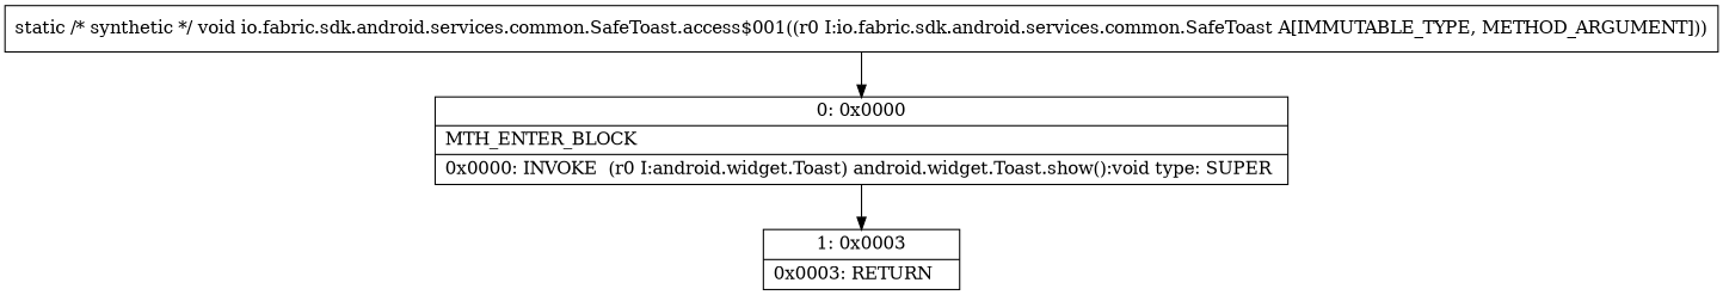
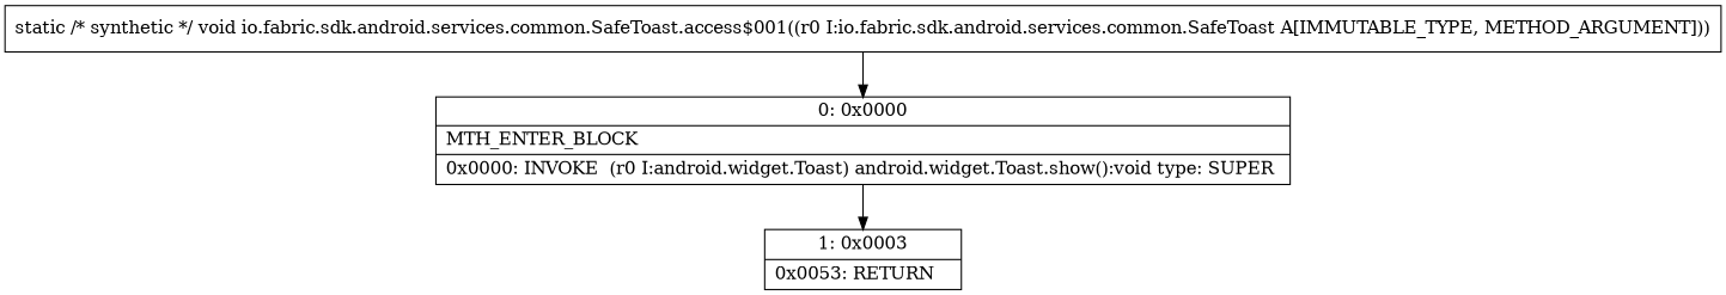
  digraph {
    node [shape=record]
    n1 [label="{0\:\ 0x0000|MTH_ENTER_BLOCK\l|0x0000: INVOKE  (r0 I:android.widget.Toast) android.widget.Toast.show():void type: SUPER \l}"]
-   n2 [label="{1\:\ 0x0003|0x0003: RETURN   \l}"]
+   n2 [label="{1\:\ 0x0003|0x0053: RETURN   \l}"]
    n3 [label="{static \/* synthetic *\/ void io.fabric.sdk.android.services.common.SafeToast.access$001((r0 I:io.fabric.sdk.android.services.common.SafeToast A[IMMUTABLE_TYPE, METHOD_ARGUMENT])) }"]
    n1 -> n2
    n3 -> n1
  }
